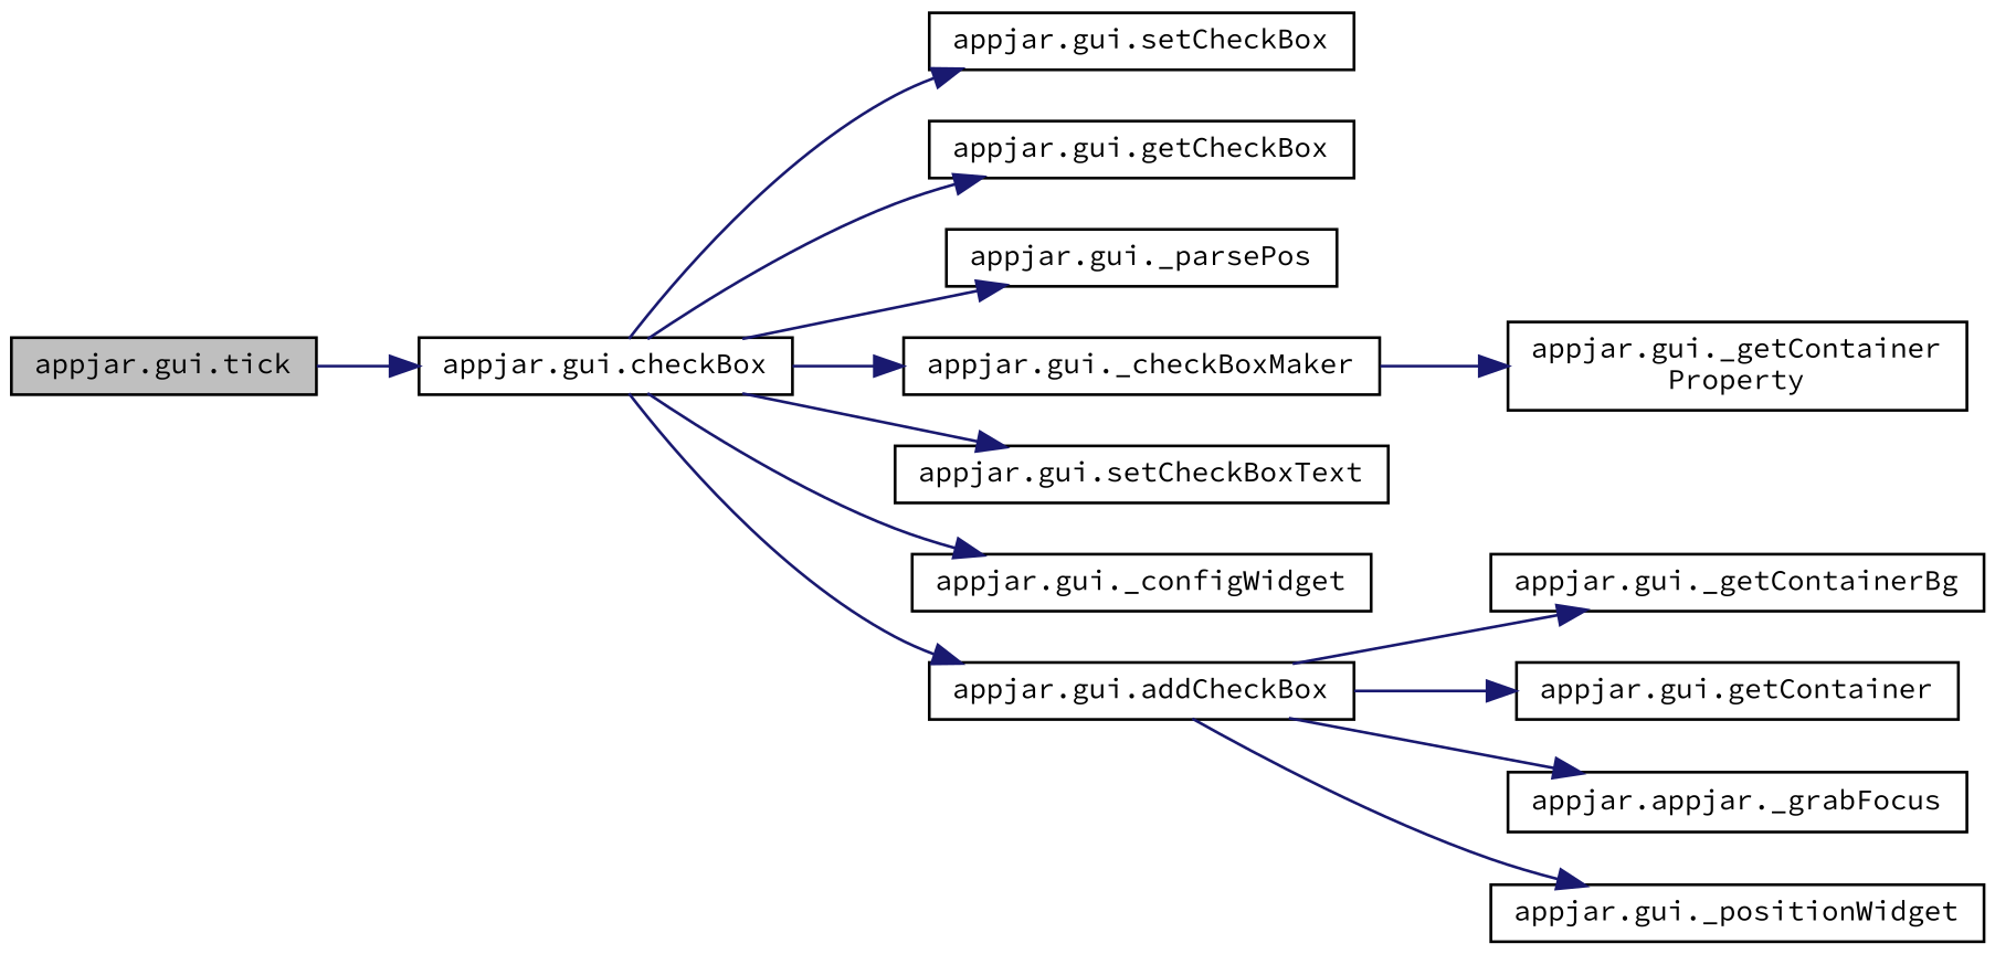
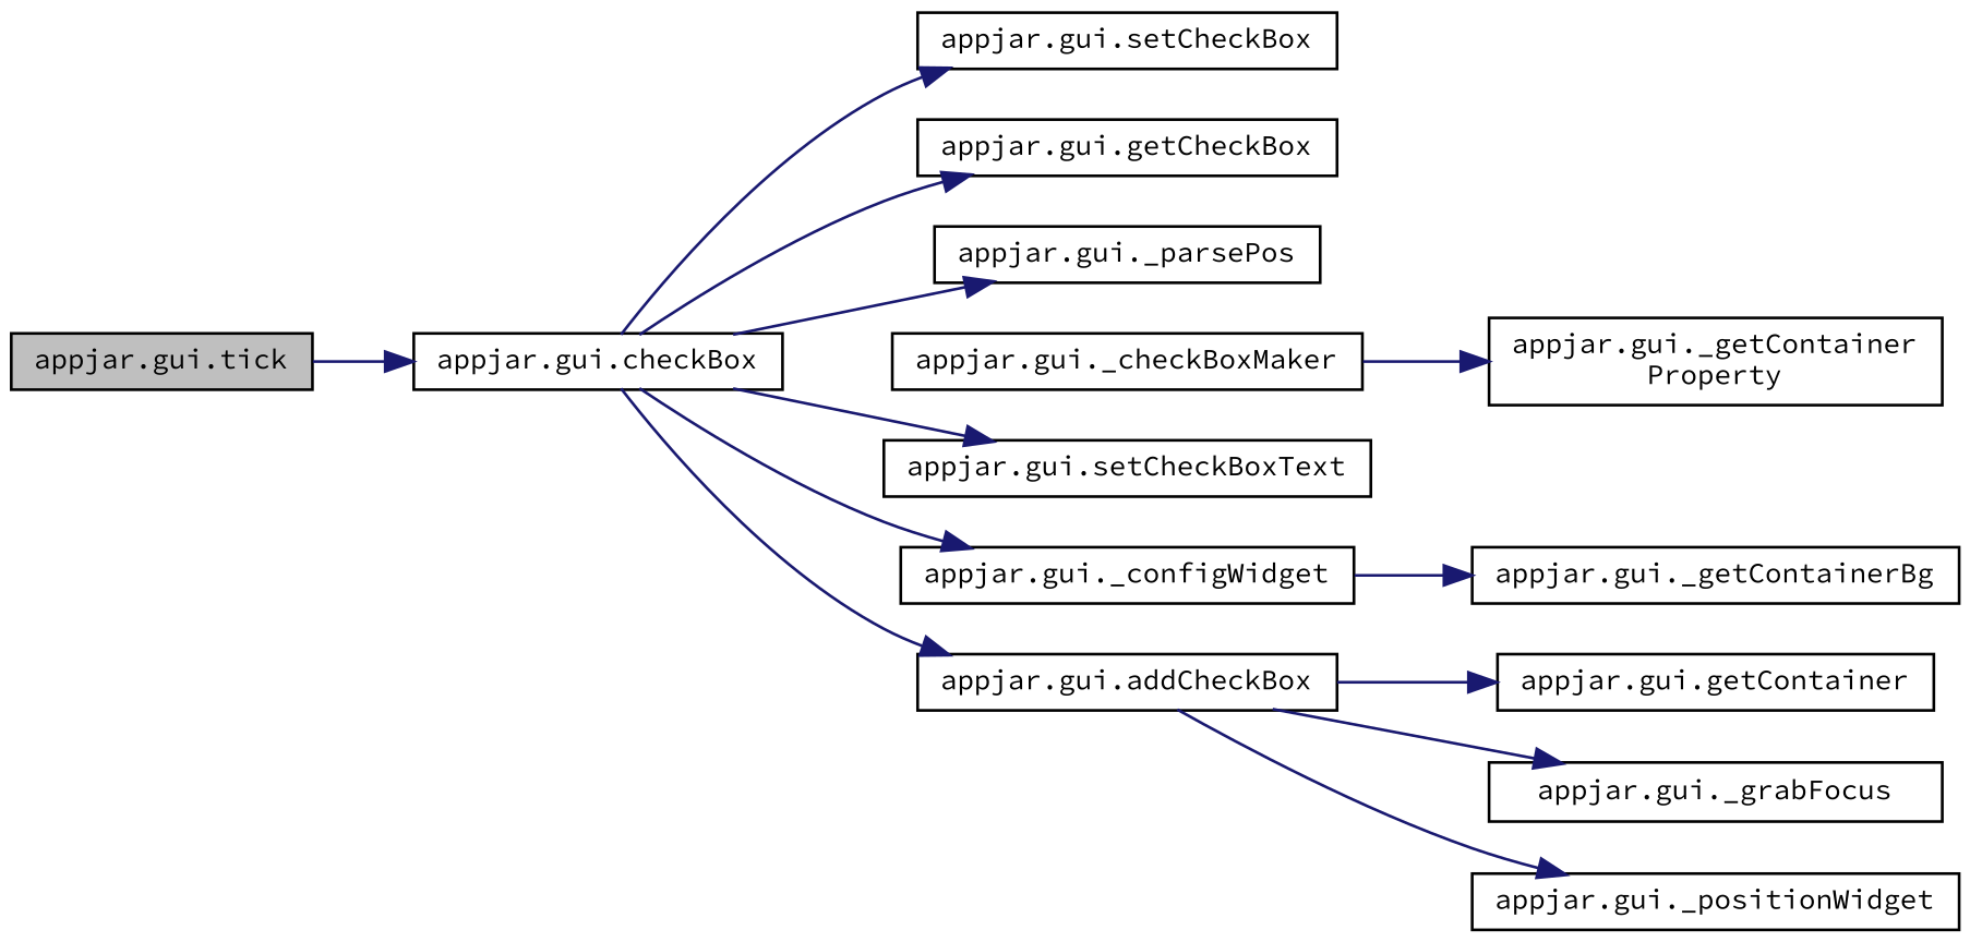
  digraph {
    fontname="Source Code Pro"
    rankdir=LR
    node [color=black fillcolor=white fontname="Source Code Pro" fontsize=10 shape=record style=filled]
    edge [color=midnightblue fontname="Source Code Pro" fontsize=10 labelfontname=Helvetica labelfontsize=10 style=solid]
    n1 [fillcolor=grey75 fontcolor=black height=0.2 label="appjar.gui.tick" width=0.4]
    n2 [height=0.2 label="appjar.gui.checkBox" width=0.4]
    n3 [height=0.2 label="appjar.gui.setCheckBox" width=0.4]
    n4 [height=0.2 label="appjar.gui.getCheckBox" width=0.4]
    n5 [height=0.2 label="appjar.gui._parsePos" width=0.4]
    n6 [height=0.2 label="appjar.gui._checkBoxMaker" width=0.4]
    n7 [height=0.2 label="appjar.gui.setCheckBoxText" width=0.4]
    n8 [height=0.2 label="appjar.gui._configWidget" width=0.4]
    n9 [height=0.2 label="appjar.gui.addCheckBox" width=0.4]
    n10 [height=0.2 label="appjar.gui._getContainer\lProperty" width=0.4]
    n11 [height=0.2 label="appjar.gui.getContainer" width=0.4]
    n12 [height=0.2 label="appjar.gui._getContainerBg" width=0.4]
-   n13 [height=0.2 label="appjar.appjar._grabFocus" width=0.4]
+   n13 [height=0.2 label="appjar.gui._grabFocus" width=0.4]
    n14 [height=0.2 label="appjar.gui._positionWidget" width=0.4]
    n1 -> n2
    n2 -> n3
    n2 -> n4
    n2 -> n5
-   n2 -> n6
    n2 -> n7
    n2 -> n8
    n2 -> n9
    n6 -> n10
    n9 -> n11
-   n9 -> n12
+   n8 -> n12
    n9 -> n13
    n9 -> n14
  }
